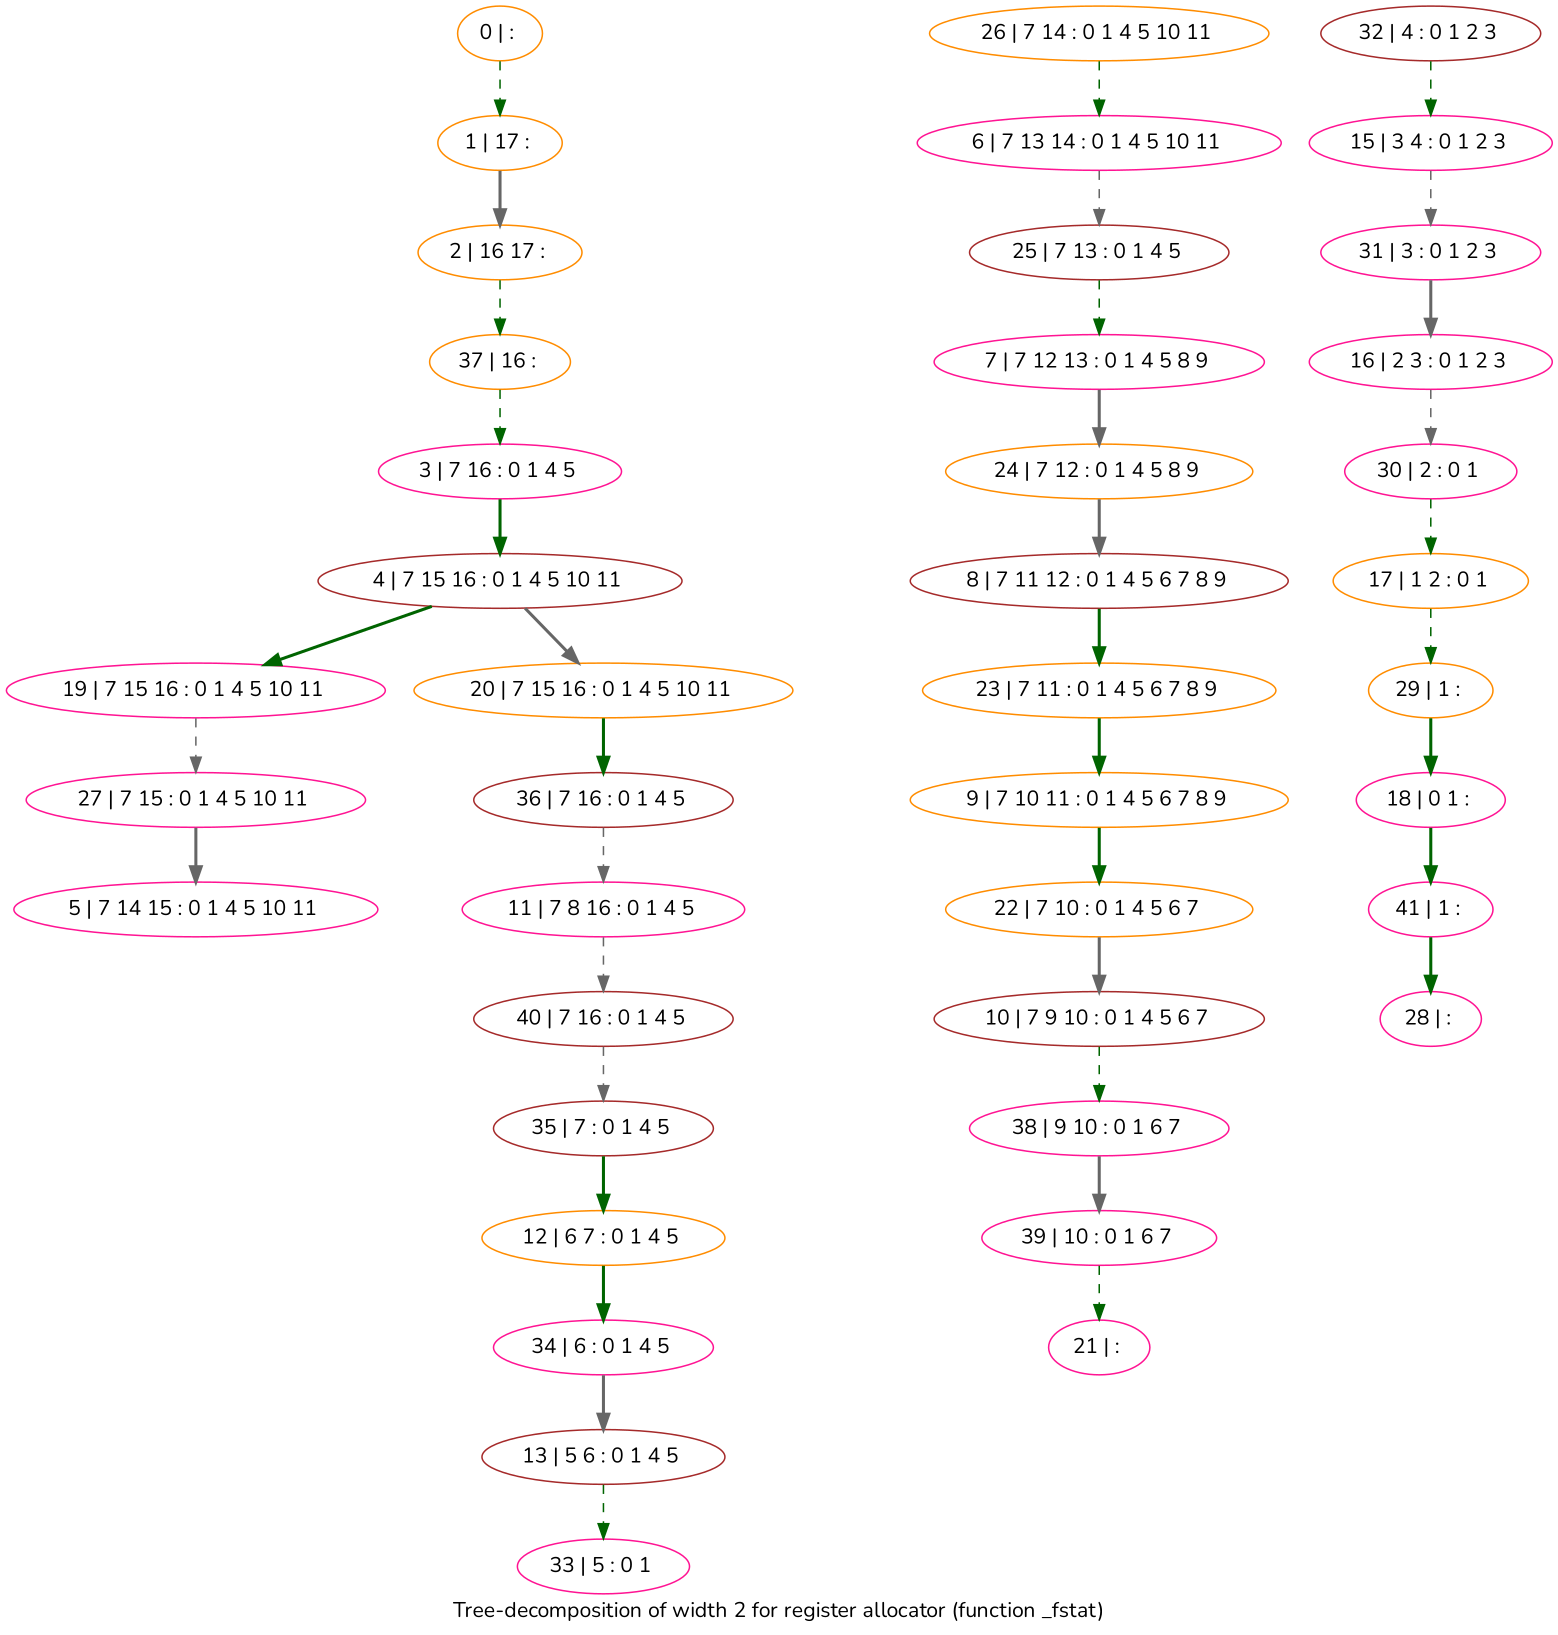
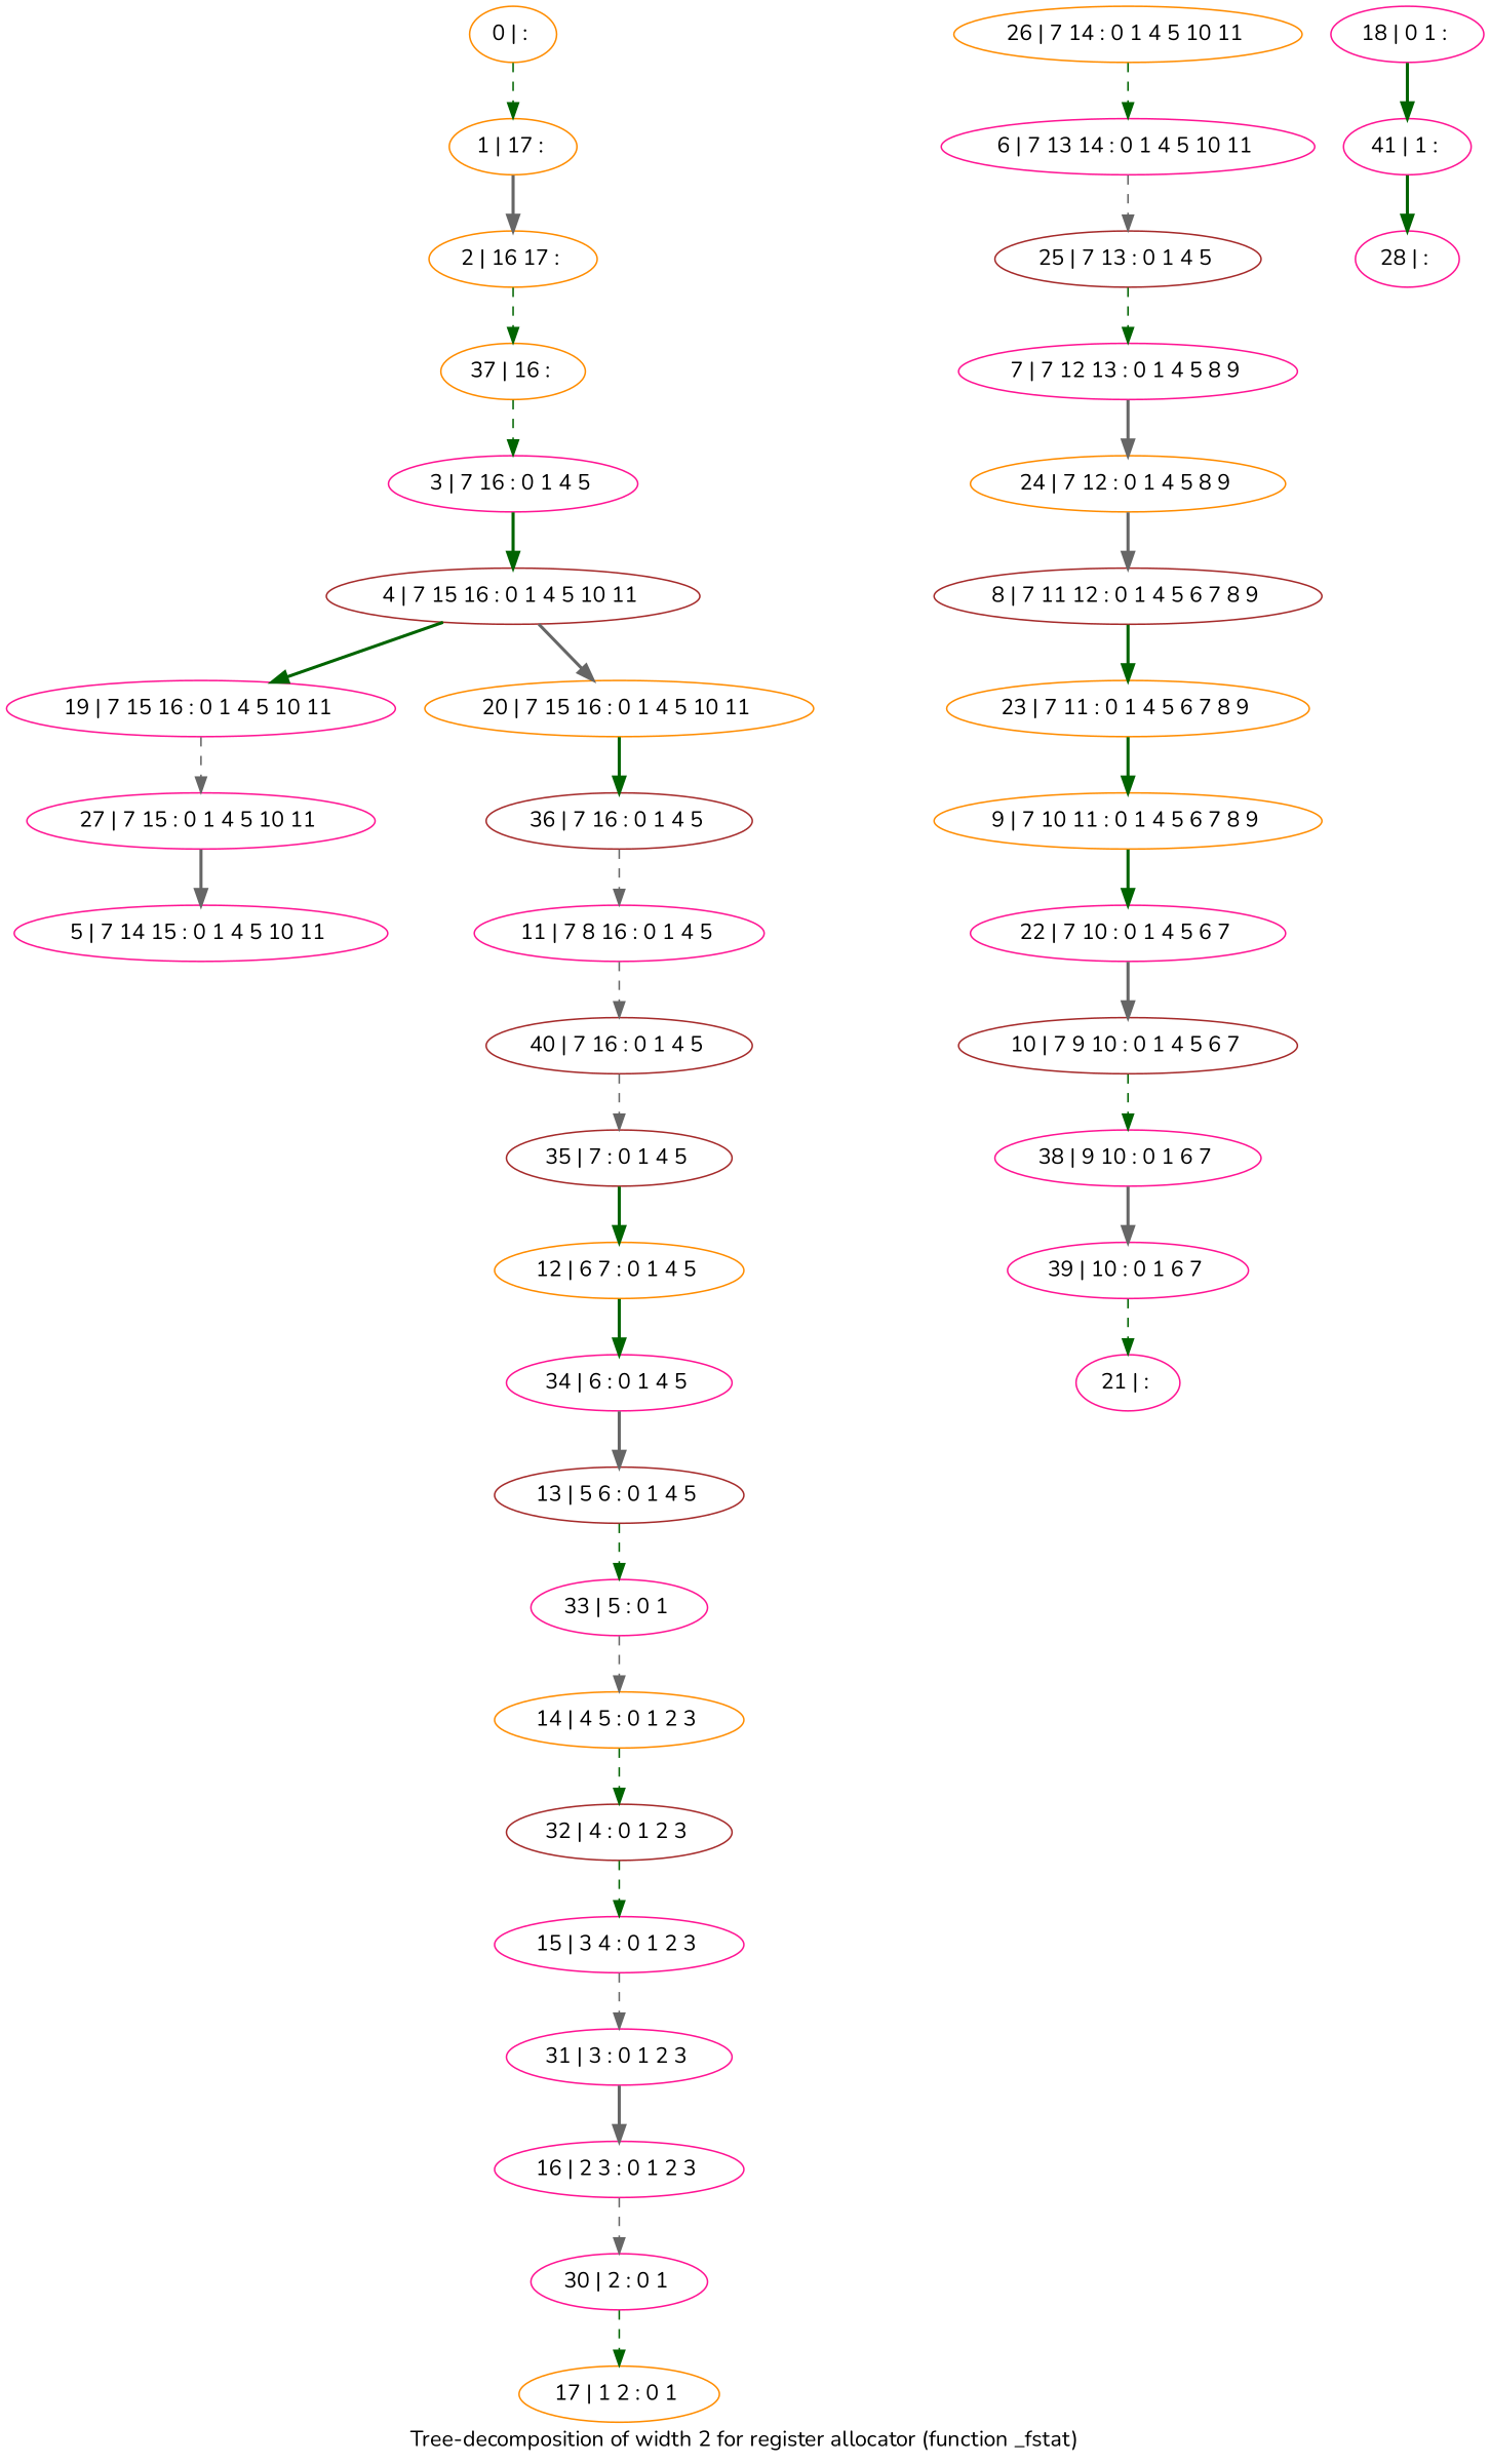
  digraph {
    fontname=Nunito
    label="Tree-decomposition of width 2 for register allocator (function _fstat)"
    node [color=deeppink fontname=Nunito]
    edge [color=darkgreen fontname=Nunito style=dashed]
    n1 [color=darkorange label="0 | : "]
    n2 [color=darkorange label="1 | 17 : "]
    n3 [color=darkorange label="2 | 16 17 : "]
    n4 [color=darkorange label="37 | 16 : "]
    n5 [label="3 | 7 16 : 0 1 4 5 "]
    n6 [color=brown label="4 | 7 15 16 : 0 1 4 5 10 11 "]
    n7 [label="19 | 7 15 16 : 0 1 4 5 10 11 "]
    n8 [color=darkorange label="20 | 7 15 16 : 0 1 4 5 10 11 "]
    n9 [label="27 | 7 15 : 0 1 4 5 10 11 "]
    n10 [color=brown label="36 | 7 16 : 0 1 4 5 "]
    n11 [label="5 | 7 14 15 : 0 1 4 5 10 11 "]
    n12 [color=darkorange label="26 | 7 14 : 0 1 4 5 10 11 "]
    n13 [label="6 | 7 13 14 : 0 1 4 5 10 11 "]
    n14 [color=brown label="25 | 7 13 : 0 1 4 5 "]
    n15 [label="7 | 7 12 13 : 0 1 4 5 8 9 "]
    n16 [color=darkorange label="24 | 7 12 : 0 1 4 5 8 9 "]
    n17 [color=brown label="8 | 7 11 12 : 0 1 4 5 6 7 8 9 "]
    n18 [color=darkorange label="23 | 7 11 : 0 1 4 5 6 7 8 9 "]
    n19 [color=darkorange label="9 | 7 10 11 : 0 1 4 5 6 7 8 9 "]
-   n20 [color=darkorange label="22 | 7 10 : 0 1 4 5 6 7 "]
+   n20 [label="22 | 7 10 : 0 1 4 5 6 7 "]
    n21 [color=brown label="10 | 7 9 10 : 0 1 4 5 6 7 "]
    n22 [label="38 | 9 10 : 0 1 6 7 "]
    n23 [label="39 | 10 : 0 1 6 7 "]
    n24 [label="11 | 7 8 16 : 0 1 4 5 "]
    n25 [color=brown label="40 | 7 16 : 0 1 4 5 "]
    n26 [color=brown label="35 | 7 : 0 1 4 5 "]
    n27 [color=darkorange label="12 | 6 7 : 0 1 4 5 "]
    n28 [label="34 | 6 : 0 1 4 5 "]
    n29 [color=brown label="13 | 5 6 : 0 1 4 5 "]
    n30 [label="33 | 5 : 0 1 "]
+   n31 [color=darkorange label="14 | 4 5 : 0 1 2 3 "]
    n32 [color=brown label="32 | 4 : 0 1 2 3 "]
    n33 [label="15 | 3 4 : 0 1 2 3 "]
    n34 [label="31 | 3 : 0 1 2 3 "]
    n35 [label="16 | 2 3 : 0 1 2 3 "]
    n36 [label="30 | 2 : 0 1 "]
    n37 [color=darkorange label="17 | 1 2 : 0 1 "]
-   n38 [color=darkorange label="29 | 1 : "]
    n39 [label="18 | 0 1 : "]
    n40 [label="41 | 1 : "]
    n41 [label="28 | : "]
    n42 [label="21 | : "]
    n1 -> n2
    n2 -> n3 [color=gray40 style=bold]
    n3 -> n4
    n4 -> n5
    n5 -> n6 [style=bold]
    n6 -> n7 [style=bold]
    n6 -> n8 [color=gray40 style=bold]
    n7 -> n9 [color=gray40]
    n8 -> n10 [style=bold]
    n9 -> n11 [color=gray40 style=bold]
    n10 -> n24 [color=gray40]
    n12 -> n13
    n13 -> n14 [color=gray40]
    n14 -> n15
    n15 -> n16 [color=gray40 style=bold]
    n16 -> n17 [color=gray40 style=bold]
    n17 -> n18 [style=bold]
    n18 -> n19 [style=bold]
    n19 -> n20 [style=bold]
    n20 -> n21 [color=gray40 style=bold]
    n21 -> n22
    n22 -> n23 [color=gray40 style=bold]
    n23 -> n42
    n24 -> n25 [color=gray40]
    n25 -> n26 [color=gray40]
    n26 -> n27 [style=bold]
    n27 -> n28 [style=bold]
    n28 -> n29 [color=gray40 style=bold]
    n29 -> n30
+   n30 -> n31 [color=gray40]
+   n31 -> n32
    n32 -> n33
    n33 -> n34 [color=gray40]
    n34 -> n35 [color=gray40 style=bold]
    n35 -> n36 [color=gray40]
    n36 -> n37
-   n37 -> n38
-   n38 -> n39 [style=bold]
    n39 -> n40 [style=bold]
    n40 -> n41 [style=bold]
  }
